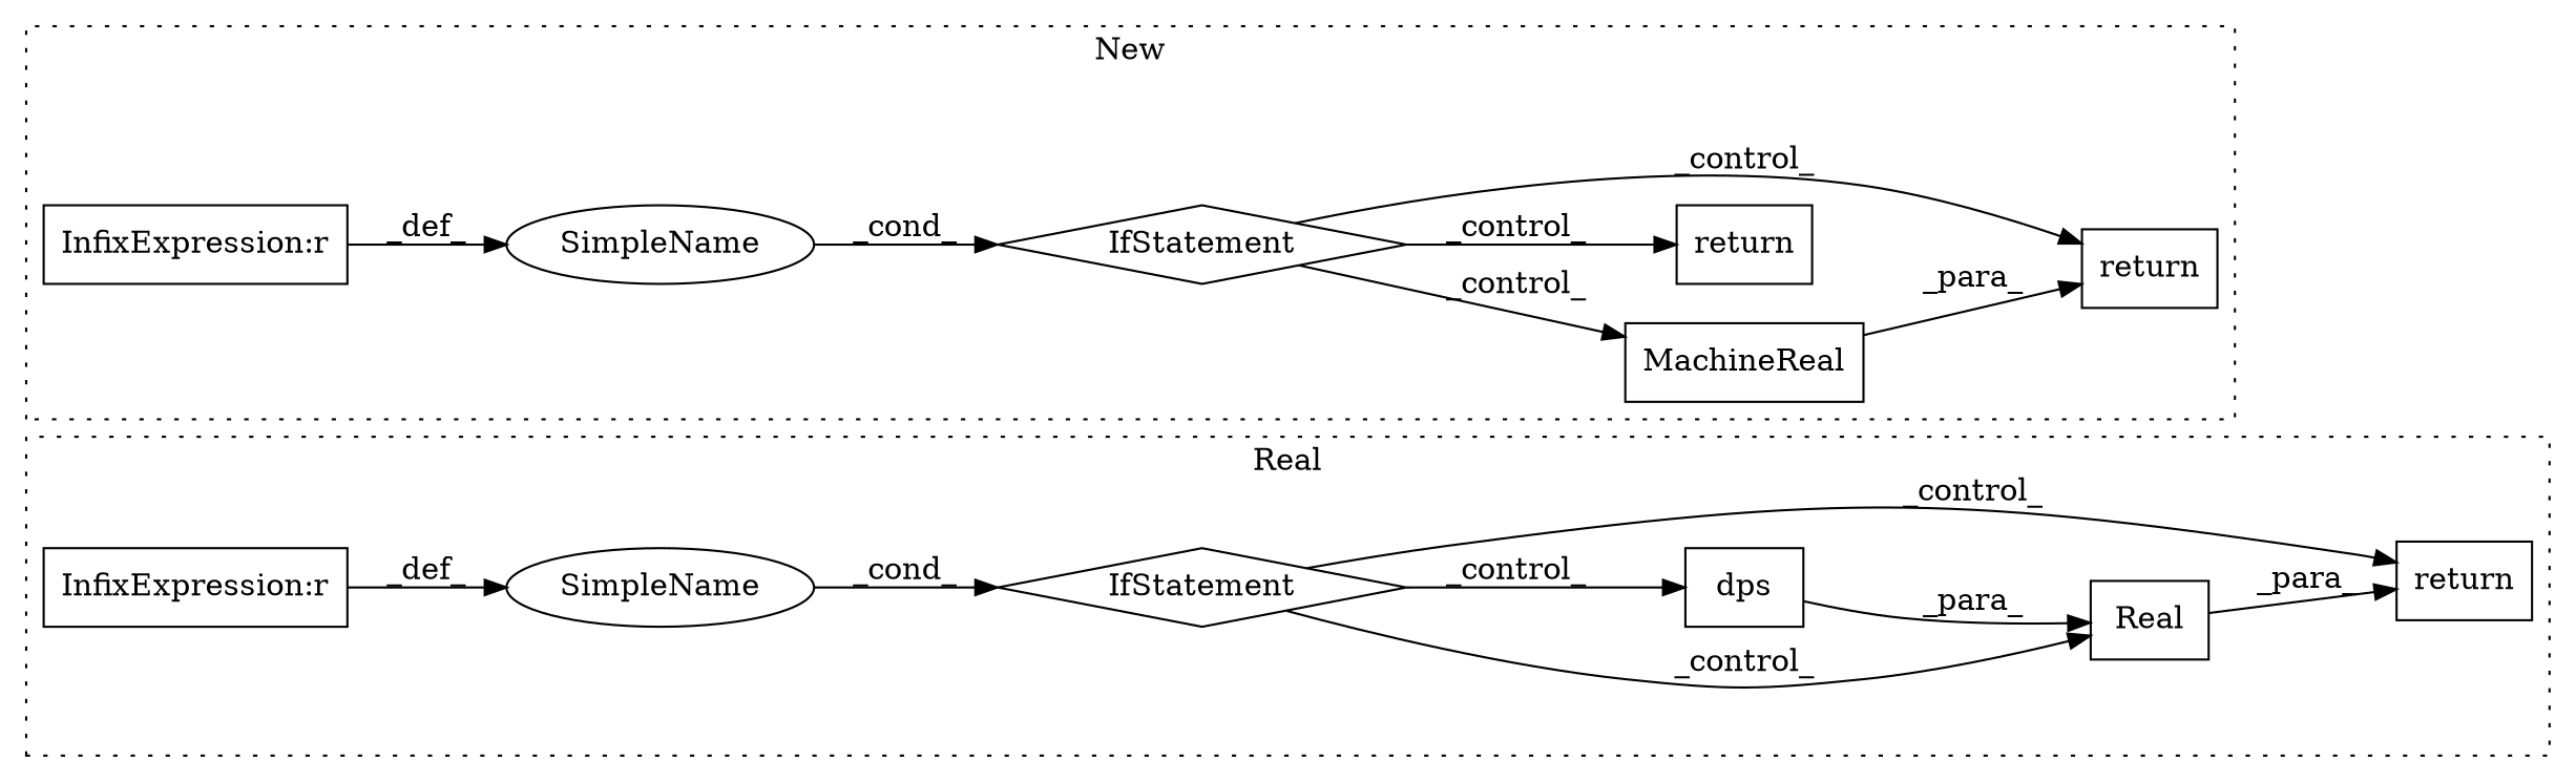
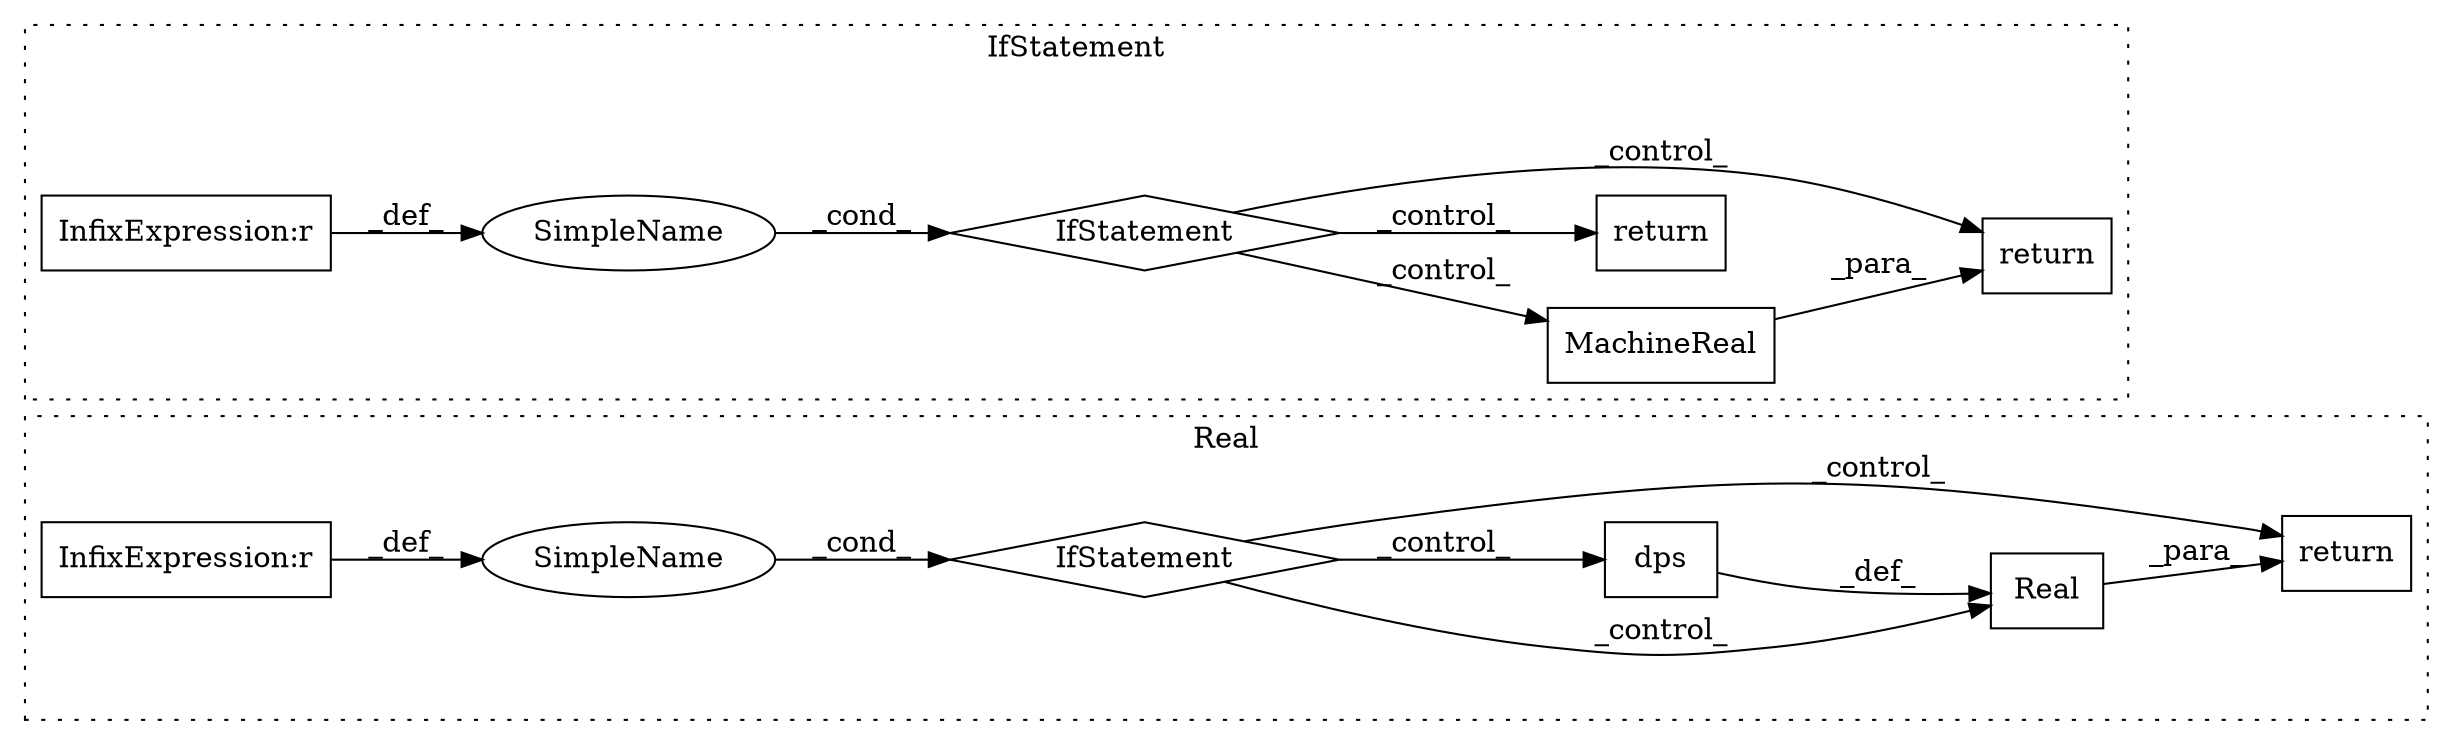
  digraph {
    rankdir=LR
    node [a=32 l=7 shape=box]
    n1 [l="5,1" label=Real s="1087,1127"]
    n2 [a=42 label=SimpleName shape=ellipse l=""]
    n3 [l="4,1" label=dps s="1102,1115"]
    n4 [a=27 l=4 label="InfixExpression:r" s=1062]
    n5 [a=25 l="4,2" label=IfStatement s="1049,1070" shape=diamond]
    n6 [a=41 label=return s=1080]
    n7 [l="12,1" label=MachineReal s="1659,1677"]
    n8 [a=42 label=SimpleName shape=ellipse l=""]
    n9 [a=41 label=return s=1727]
    n10 [a=27 l=4 label="InfixExpression:r" s=1634]
    n11 [a=25 l="4,2" label=IfStatement s="1629,1642" shape=diamond]
    n12 [a=41 label=return s=1652]
    subgraph cluster_1 {
      label=Real
      style=dotted
      n1
      n2
      n3
      n4
      n5
      n6
    }
    subgraph cluster_2 {
-     label=New
+     label=IfStatement
      style=dotted
      n7
      n8
      n9
      n10
      n11
      n12
    }
    n1 -> n6 [label=_para_]
    n2 -> n5 [label=_cond_]
-   n3 -> n1 [label=_para_]
+   n3 -> n1 [label=_def_]
    n4 -> n2 [label=_def_]
    n5 -> n1 [label=_control_]
    n5 -> n3 [label=_control_]
    n5 -> n6 [label=_control_]
    n7 -> n12 [label=_para_]
    n8 -> n11 [label=_cond_]
    n10 -> n8 [label=_def_]
    n11 -> n7 [label=_control_]
    n11 -> n9 [label=_control_]
    n11 -> n12 [label=_control_]
  }
